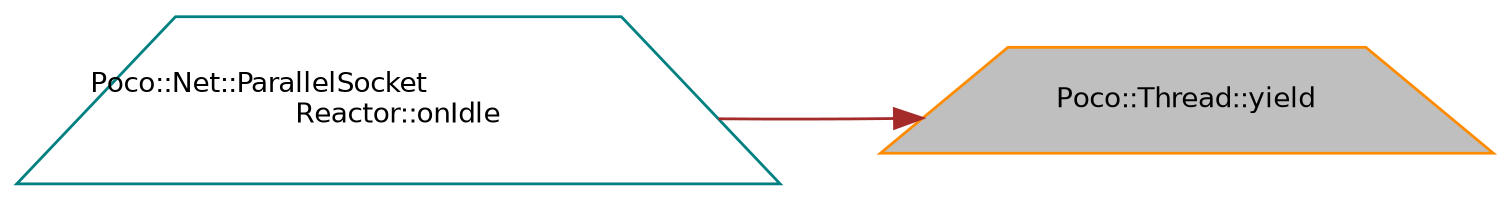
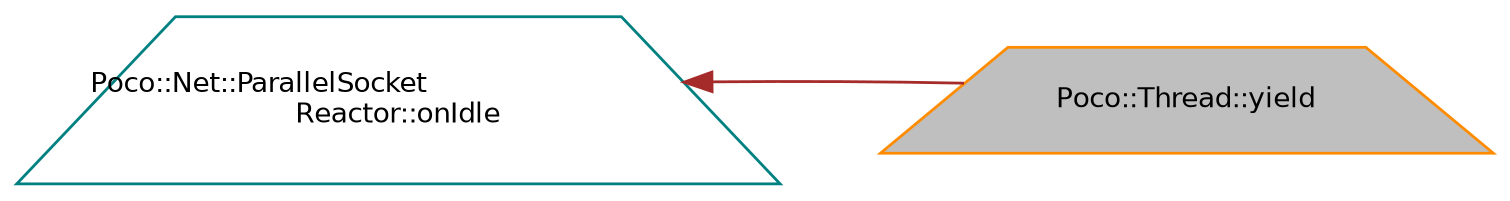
  digraph {
    rankdir=RL
    node [fontname=Helvetica fontsize=10 shape=trapezium style=filled]
    n1 [color=darkorange fillcolor=grey75 fontcolor=black height=0.2 label="Poco::Thread::yield" width=0.4]
    n2 [color=teal fillcolor=white height=0.2 label="Poco::Net::ParallelSocket\lReactor::onIdle" width=0.4]
-   n1 -> n2 [color=brown dir=back fontname=Helvetica fontsize=10 labelfontname=Helvetica labelfontsize=10 style=solid]
+   n2 -> n1 [color=brown dir=back fontname=Helvetica fontsize=10 labelfontname=Helvetica labelfontsize=10 style=solid]
  }
